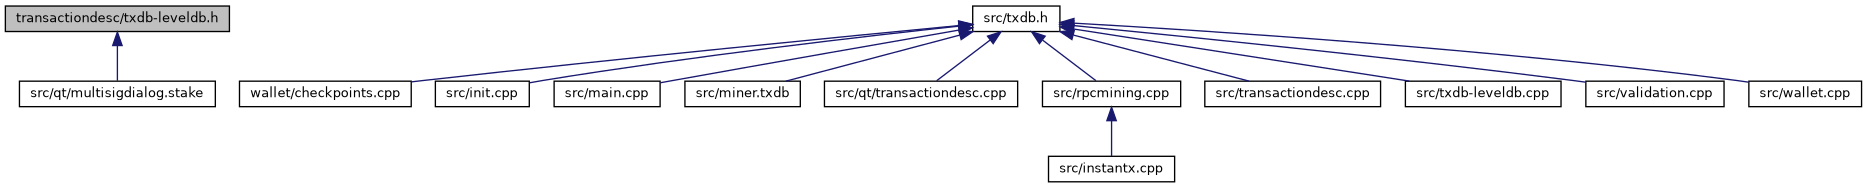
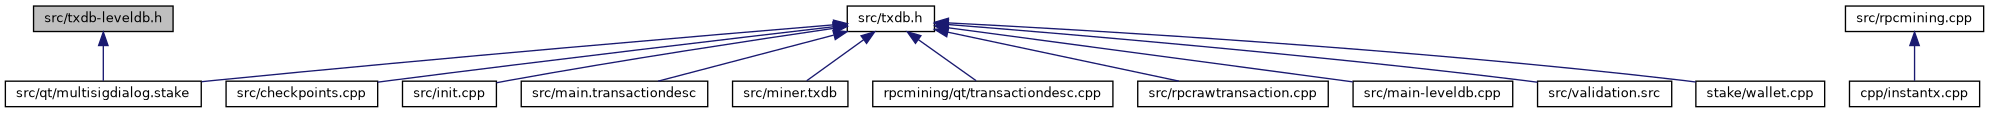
  digraph {
    node [color=black fillcolor=white fontname=Helvetica fontsize=10 shape=record style=filled]
    edge [color=midnightblue dir=back fontname=Helvetica fontsize=10 labelfontname=Helvetica labelfontsize=10 style=solid]
-   n1 [fillcolor=grey75 fontcolor=black height=0.2 label="transactiondesc/txdb-leveldb.h" width=0.4]
+   n1 [fillcolor=grey75 fontcolor=black height=0.2 label="src/txdb-leveldb.h" width=0.4]
    n2 [height=0.2 label="src/qt/multisigdialog.stake" width=0.4]
    n3 [height=0.2 label="src/txdb.h" width=0.4]
-   n4 [height=0.2 label="wallet/checkpoints.cpp" width=0.4]
+   n4 [height=0.2 label="src/checkpoints.cpp" width=0.4]
    n5 [height=0.2 label="src/init.cpp" width=0.4]
-   n6 [height=0.2 label="src/main.cpp" width=0.4]
+   n6 [height=0.2 label="src/main.transactiondesc" width=0.4]
    n7 [height=0.2 label="src/miner.txdb" width=0.4]
-   n8 [height=0.2 label="src/qt/transactiondesc.cpp" width=0.4]
+   n8 [height=0.2 label="rpcmining/qt/transactiondesc.cpp" width=0.4]
    n9 [height=0.2 label="src/rpcmining.cpp" width=0.4]
-   n10 [height=0.2 label="src/transactiondesc.cpp" width=0.4]
-   n11 [height=0.2 label="src/txdb-leveldb.cpp" width=0.4]
-   n12 [height=0.2 label="src/validation.cpp" width=0.4]
-   n13 [height=0.2 label="src/wallet.cpp" width=0.4]
-   n14 [height=0.2 label="src/instantx.cpp" width=0.4]
+   n10 [height=0.2 label="src/rpcrawtransaction.cpp" width=0.4]
+   n11 [height=0.2 label="src/main-leveldb.cpp" width=0.4]
+   n12 [height=0.2 label="src/validation.src" width=0.4]
+   n13 [height=0.2 label="stake/wallet.cpp" width=0.4]
+   n14 [height=0.2 label="cpp/instantx.cpp" width=0.4]
    n1 -> n2
    n3 -> n4
    n3 -> n5
    n3 -> n6
    n3 -> n7
    n3 -> n8
-   n3 -> n9
+   n3 -> n2
    n3 -> n10
    n3 -> n11
    n3 -> n12
    n3 -> n13
    n9 -> n14
  }
